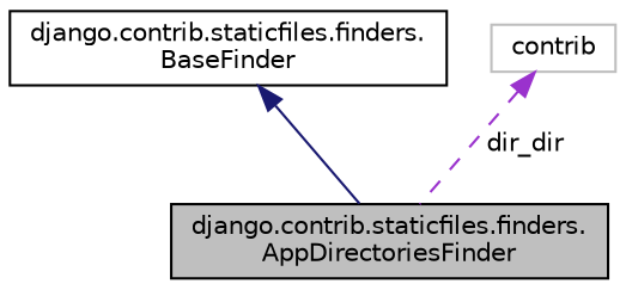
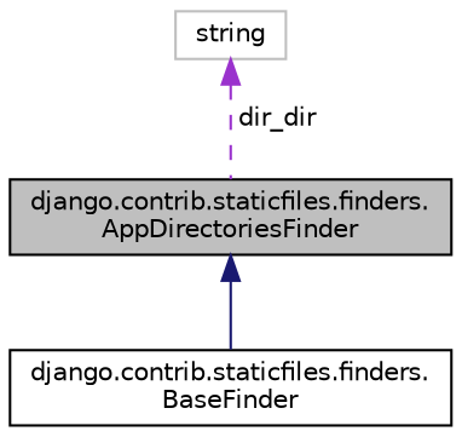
  digraph {
    node [color=black fillcolor=white fontname=Helvetica fontsize=10 shape=record style=filled]
    edge [dir=back fontname=Helvetica fontsize=10 labelfontname=Helvetica labelfontsize=10]
    n1 [fillcolor=grey75 fontcolor=black height=0.2 label="django.contrib.staticfiles.finders.\lAppDirectoriesFinder" width=0.4]
    n2 [height=0.2 label="django.contrib.staticfiles.finders.\lBaseFinder" width=0.4]
-   n3 [color=grey75 height=0.2 label=contrib width=0.4]
-   n2 -> n1 [color=midnightblue style=solid]
+   n3 [color=grey75 height=0.2 label=string width=0.4]
+   n1 -> n2 [color=midnightblue style=solid]
    n3 -> n1 [color=darkorchid3 label=" dir_dir" style=dashed]
  }
